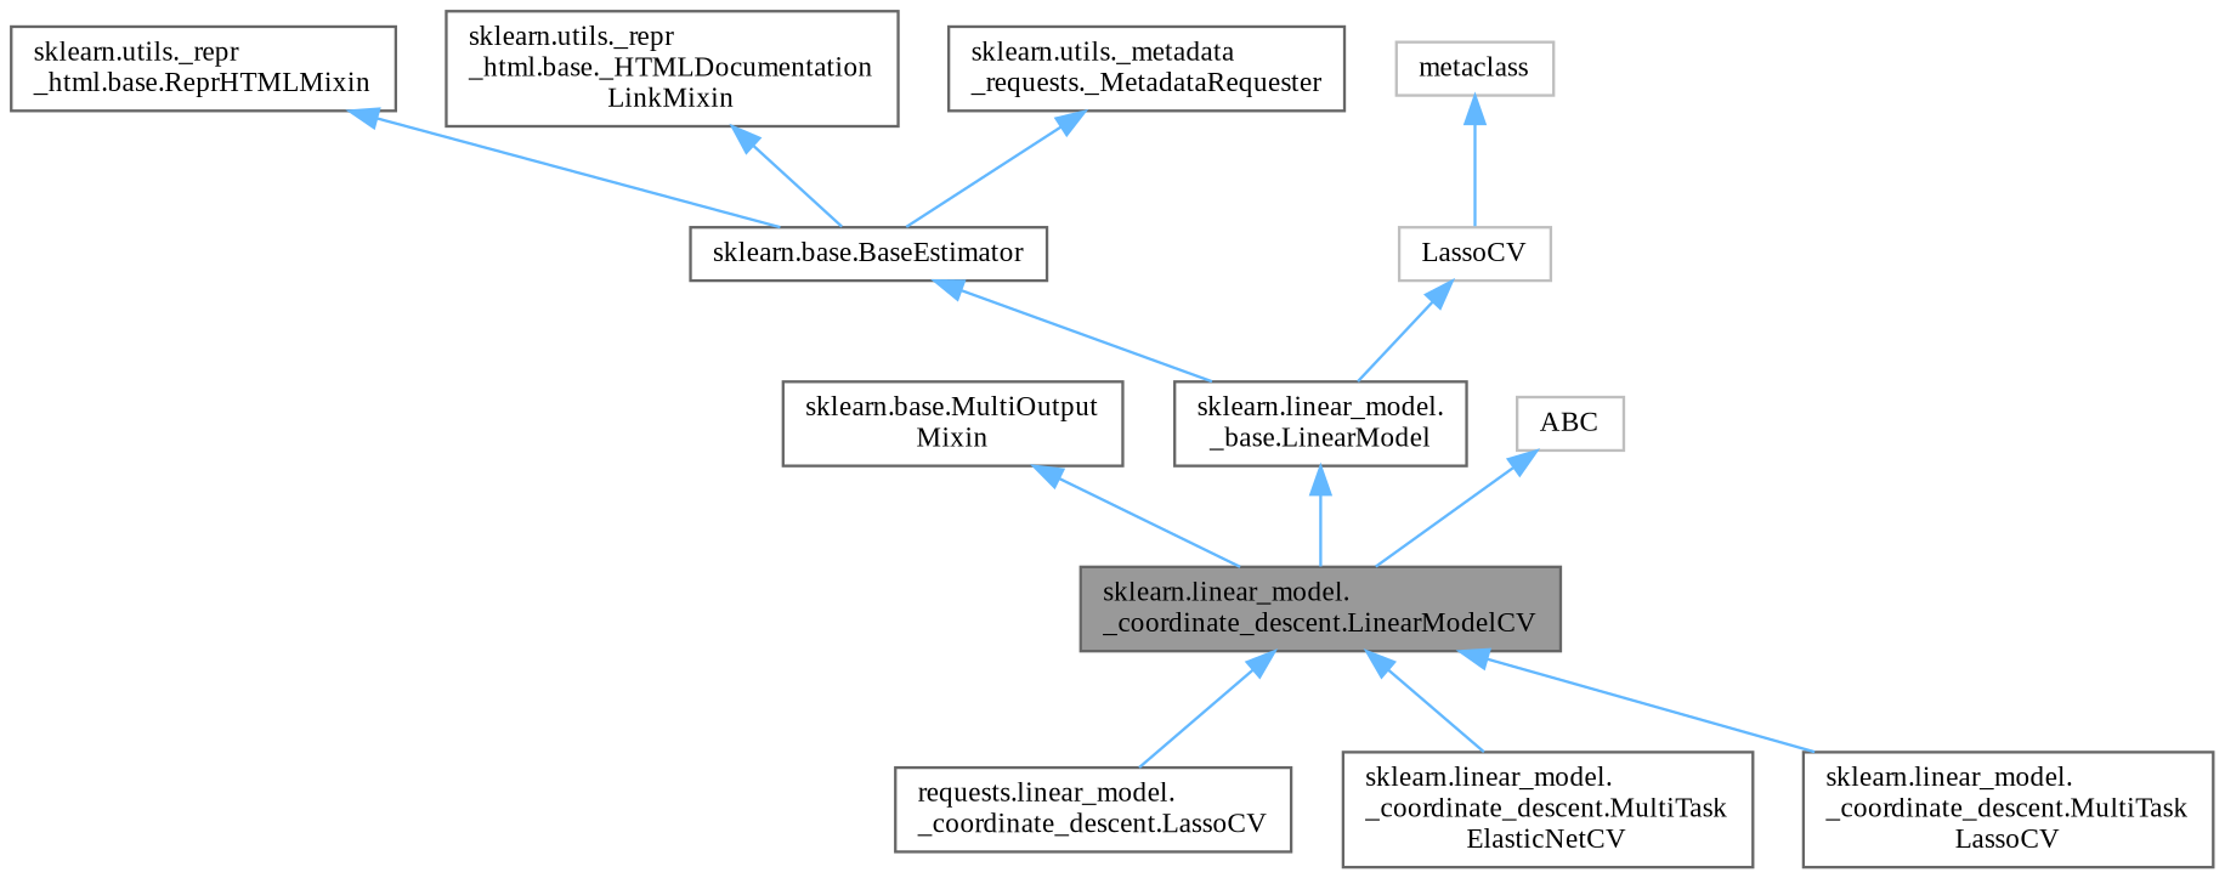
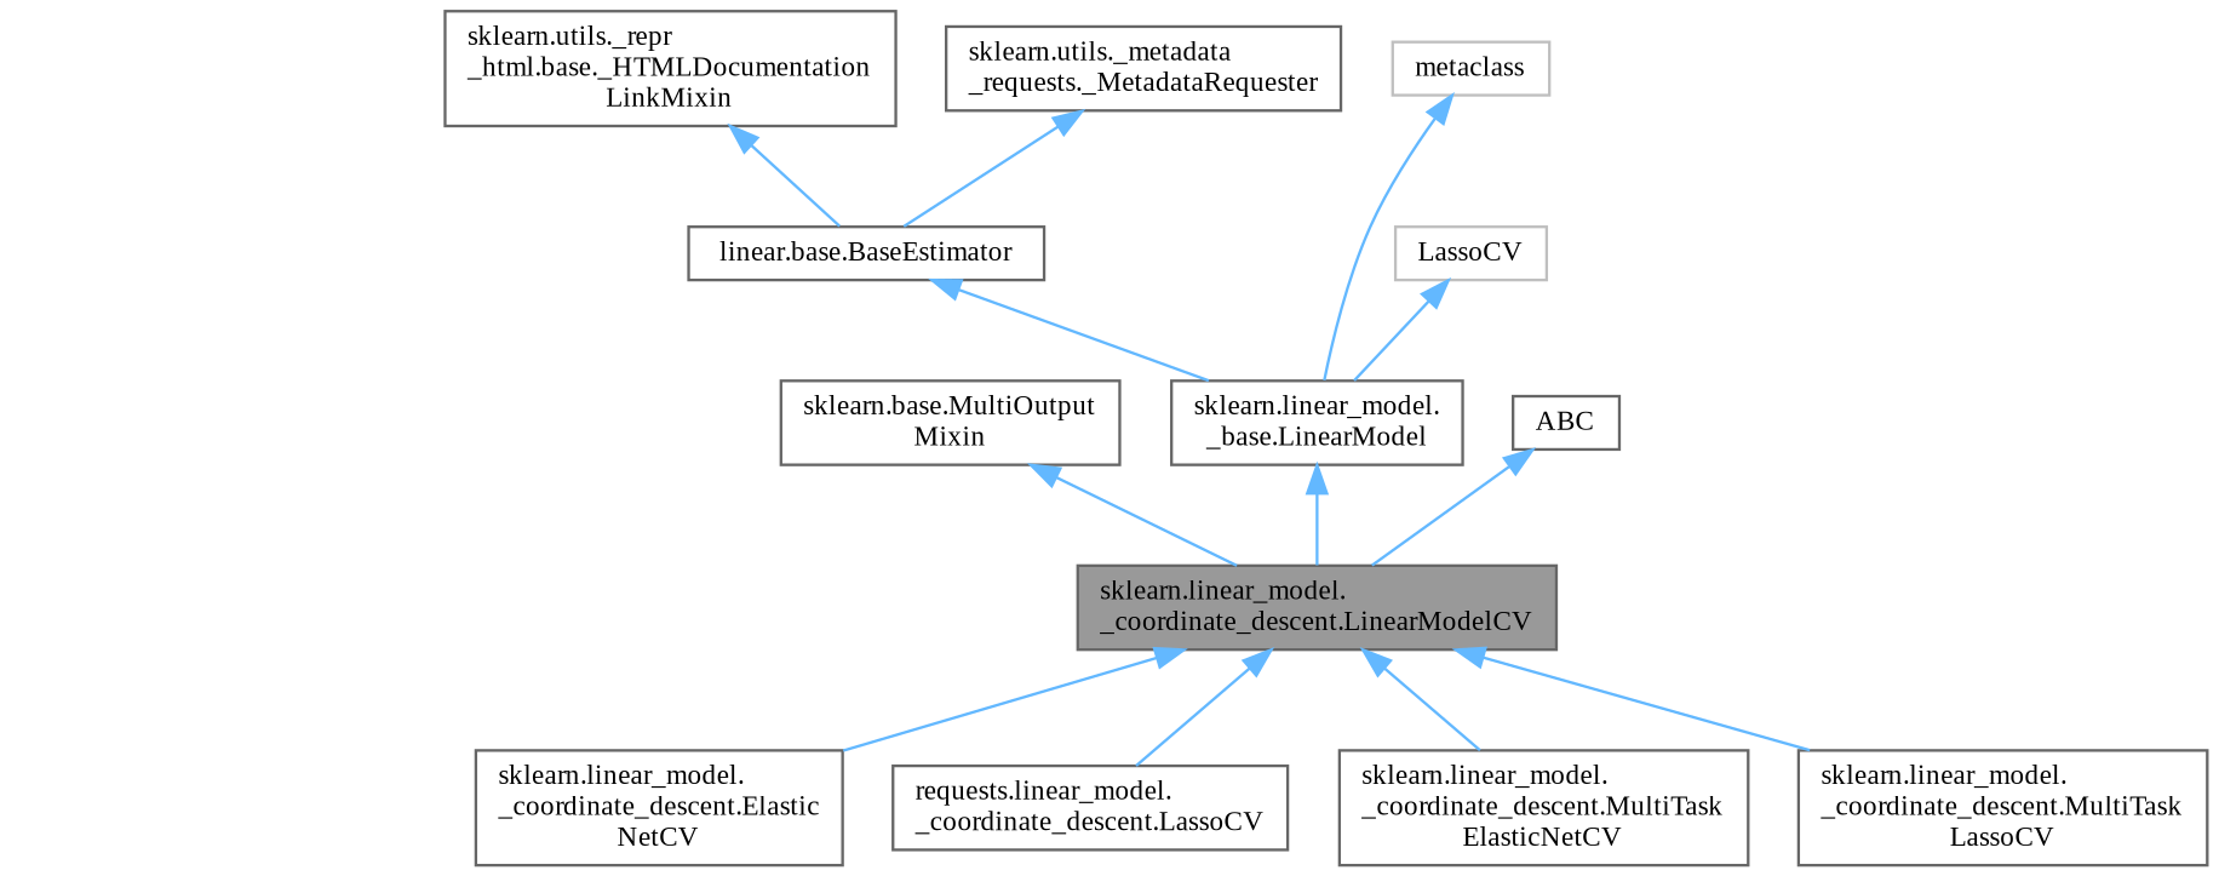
  digraph {
    fontname="Liberation Serif"
    rankdir=TB
    node [color=gray40 fillcolor=white fontname="Liberation Serif" fontsize=10 shape=box style=filled]
    edge [color=steelblue1 dir=back fontname="Liberation Serif" fontsize=10 labelfontname=Helvetica labelfontsize=10 style=solid]
    n1 [fillcolor=grey60 fontcolor=black height=0.2 label="sklearn.linear_model.\l_coordinate_descent.LinearModelCV" width=0.4]
+   n2 [height=0.2 label="sklearn.linear_model.\l_coordinate_descent.Elastic\lNetCV" width=0.4]
    n3 [height=0.2 label="requests.linear_model.\l_coordinate_descent.LassoCV" width=0.4]
    n4 [height=0.2 label="sklearn.linear_model.\l_coordinate_descent.MultiTask\lElasticNetCV" width=0.4]
    n5 [height=0.2 label="sklearn.linear_model.\l_coordinate_descent.MultiTask\lLassoCV" width=0.4]
    n6 [height=0.2 label="sklearn.base.MultiOutput\lMixin" width=0.4]
    n7 [height=0.2 label="sklearn.linear_model.\l_base.LinearModel" width=0.4]
-   n8 [height=0.2 label="sklearn.base.BaseEstimator" width=0.4]
-   n9 [height=0.2 label="sklearn.utils._repr\l_html.base.ReprHTMLMixin" width=0.4]
+   n8 [height=0.2 label="linear.base.BaseEstimator" width=0.4]
    n10 [height=0.2 label="sklearn.utils._repr\l_html.base._HTMLDocumentation\lLinkMixin" width=0.4]
    n11 [height=0.2 label="sklearn.utils._metadata\l_requests._MetadataRequester" width=0.4]
    n12 [color=grey75 height=0.2 label=metaclass width=0.4]
    n13 [color=grey75 height=0.2 label=LassoCV width=0.4]
-   n14 [color=grey75 height=0.2 label=ABC width=0.4]
+   n14 [height=0.2 label=ABC width=0.4]
+   n1 -> n2
    n1 -> n3
    n1 -> n4
    n1 -> n5
    n6 -> n1
    n7 -> n1
    n8 -> n7
-   n9 -> n8
    n10 -> n8
    n11 -> n8
-   n12 -> n13
+   n12 -> n7
    n13 -> n7
    n14 -> n1
  }
